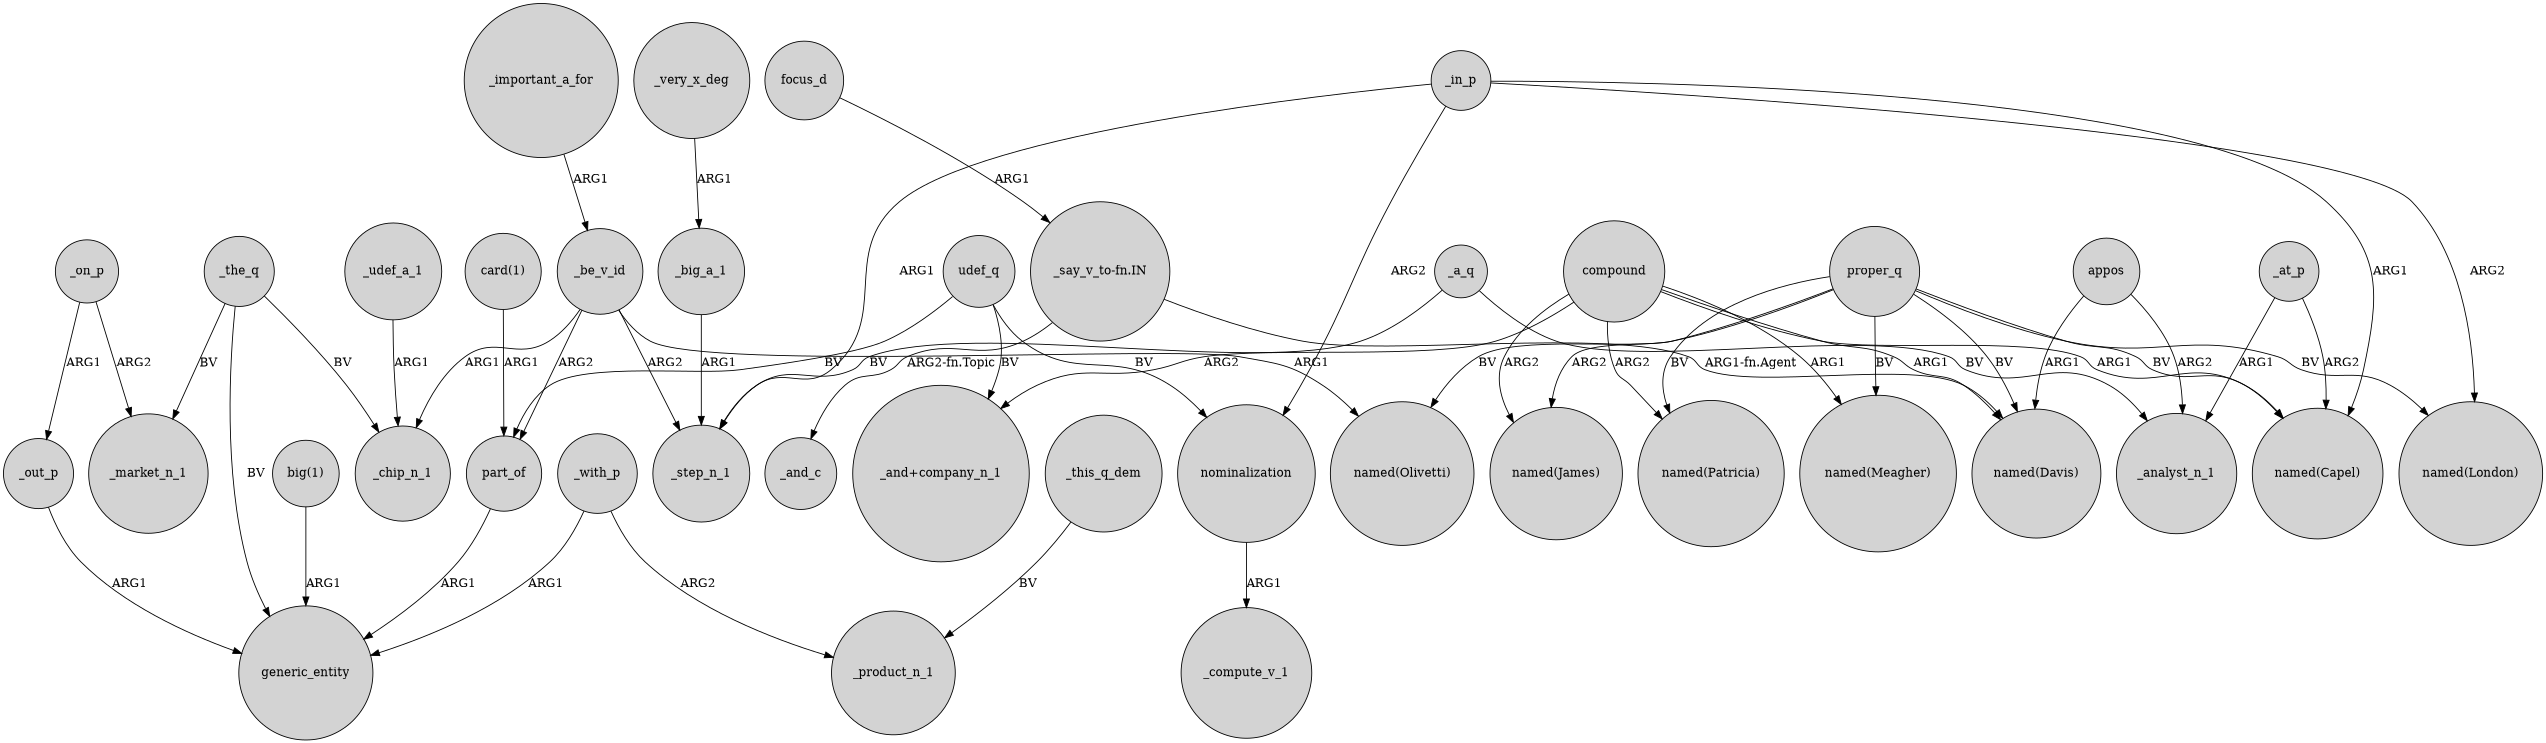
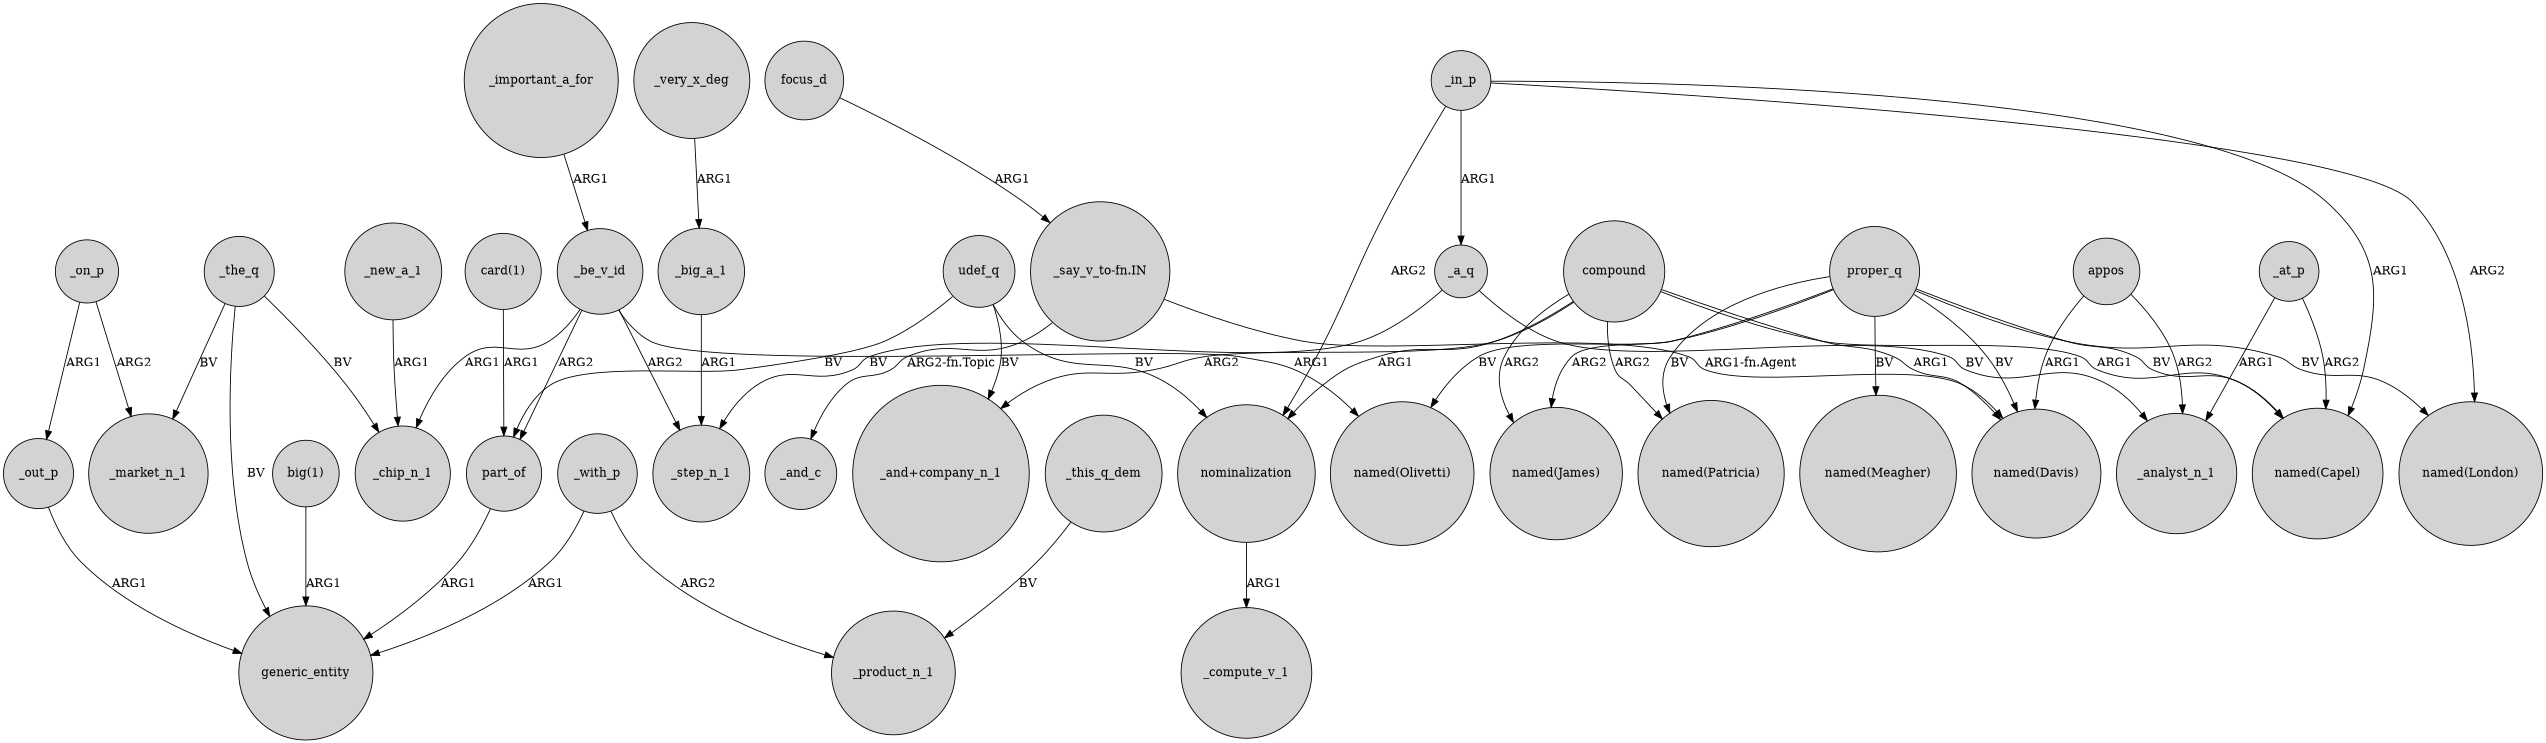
  digraph {
    node [shape=circle style=filled]
    n1 [label="big(1)"]
    generic_entity
    _the_q
    _market_n_1
    _chip_n_1
    proper_q
    "named(Meagher)"
    "named(Patricia)"
    "named(Davis)"
    "named(Capel)"
    "named(London)"
    "named(Olivetti)"
    "named(James)"
    udef_q
    part_of
    "_and+company_n_1"
    nominalization
    _compute_v_1
    compound
    _important_a_for
    _be_v_id
    _step_n_1
    appos
    _analyst_n_1
    "_say_v_to-fn.IN"
    _and_c
    _this_q_dem
    _product_n_1
    _in_p
    _with_p
    _big_a_1
    _on_p
    _out_p
    _at_p
    focus_d
-   _new_a_1 [label=_udef_a_1]
+   _new_a_1
    _a_q
    "card(1)"
    _very_x_deg
    n1 -> generic_entity [label=ARG1]
    _the_q -> generic_entity [label=BV]
    _the_q -> _market_n_1 [label=BV]
    _the_q -> _chip_n_1 [label=BV]
    proper_q -> "named(Meagher)" [label=BV]
    proper_q -> "named(Patricia)" [label=BV]
    proper_q -> "named(Davis)" [label=BV]
    proper_q -> "named(Capel)" [label=BV]
    proper_q -> "named(London)" [label=BV]
    proper_q -> "named(Olivetti)" [label=BV]
    proper_q -> "named(James)" [label=ARG2]
    udef_q -> part_of [label=BV]
    udef_q -> "_and+company_n_1" [label=BV]
    udef_q -> nominalization [label=BV]
    part_of -> generic_entity [label=ARG1]
    nominalization -> _compute_v_1 [label=ARG1]
-   compound -> "named(Meagher)" [label=ARG1]
+   compound -> nominalization [label=ARG1]
    compound -> "named(Patricia)" [label=ARG2]
    compound -> "named(Davis)" [label=ARG1]
    compound -> "named(Capel)" [label=ARG1]
    compound -> "named(James)" [label=ARG2]
    compound -> "_and+company_n_1" [label=ARG2]
    _important_a_for -> _be_v_id [label=ARG1]
    _be_v_id -> _chip_n_1 [label=ARG1]
    _be_v_id -> "named(Olivetti)" [label=ARG1]
    _be_v_id -> part_of [label=ARG2]
    _be_v_id -> _step_n_1 [label=ARG2]
    appos -> "named(Davis)" [label=ARG1]
    appos -> _analyst_n_1 [label=ARG2]
    "_say_v_to-fn.IN" -> "named(Davis)" [label="ARG1-fn.Agent"]
    "_say_v_to-fn.IN" -> _and_c [label="ARG2-fn.Topic"]
    _this_q_dem -> _product_n_1 [label=BV]
    _in_p -> "named(Capel)" [label=ARG1]
    _in_p -> "named(London)" [label=ARG2]
    _in_p -> nominalization [label=ARG2]
-   _in_p -> _step_n_1 [label=ARG1]
+   _in_p -> _a_q [label=ARG1]
    _with_p -> generic_entity [label=ARG1]
    _with_p -> _product_n_1 [label=ARG2]
    _big_a_1 -> _step_n_1 [label=ARG1]
    _on_p -> _market_n_1 [label=ARG2]
    _on_p -> _out_p [label=ARG1]
    _out_p -> generic_entity [label=ARG1]
    _at_p -> "named(Capel)" [label=ARG2]
    _at_p -> _analyst_n_1 [label=ARG1]
    focus_d -> "_say_v_to-fn.IN" [label=ARG1]
    _new_a_1 -> _chip_n_1 [label=ARG1]
    _a_q -> _step_n_1 [label=BV]
    _a_q -> _analyst_n_1 [label=BV]
    "card(1)" -> part_of [label=ARG1]
    _very_x_deg -> _big_a_1 [label=ARG1]
  }
